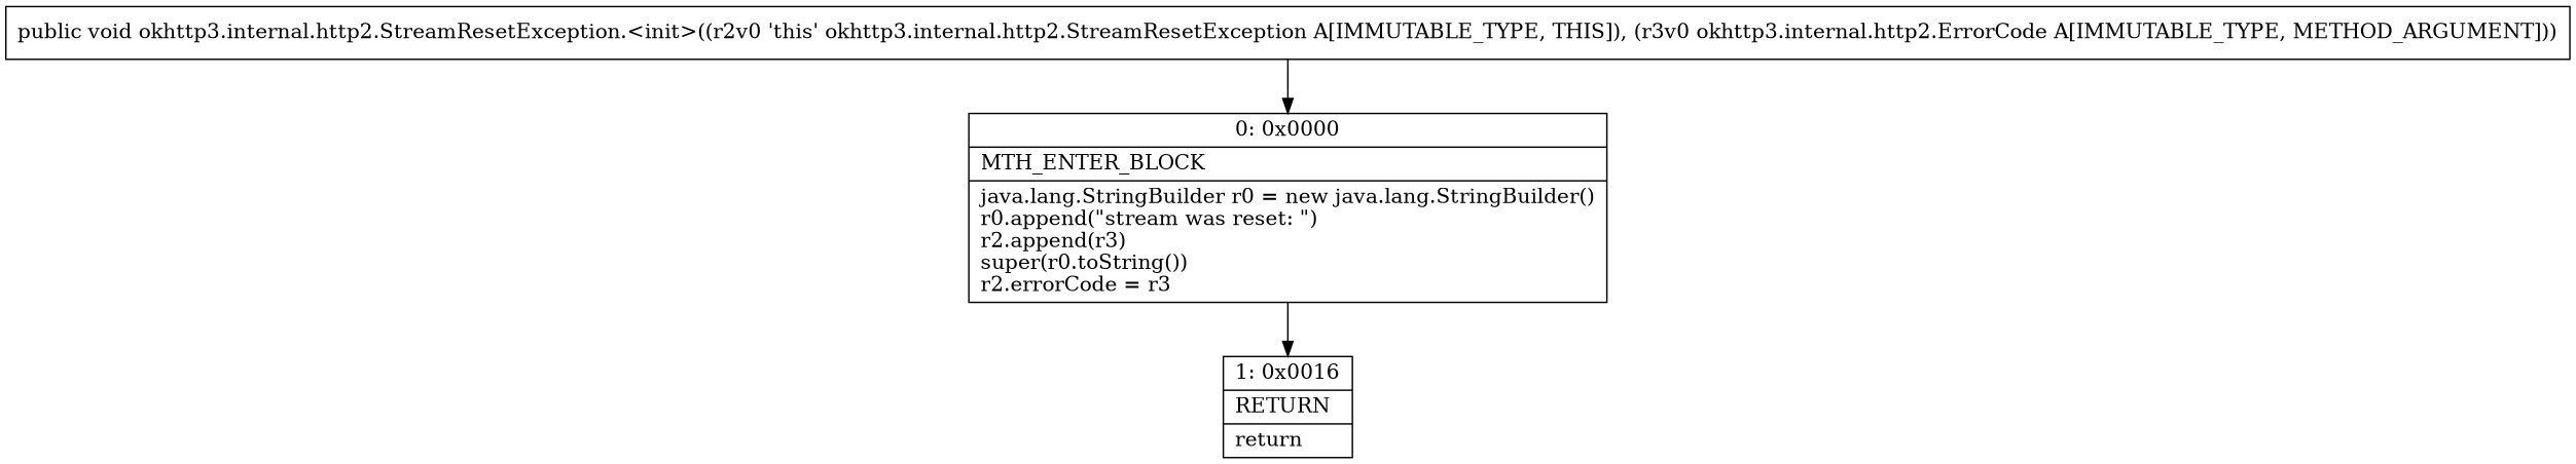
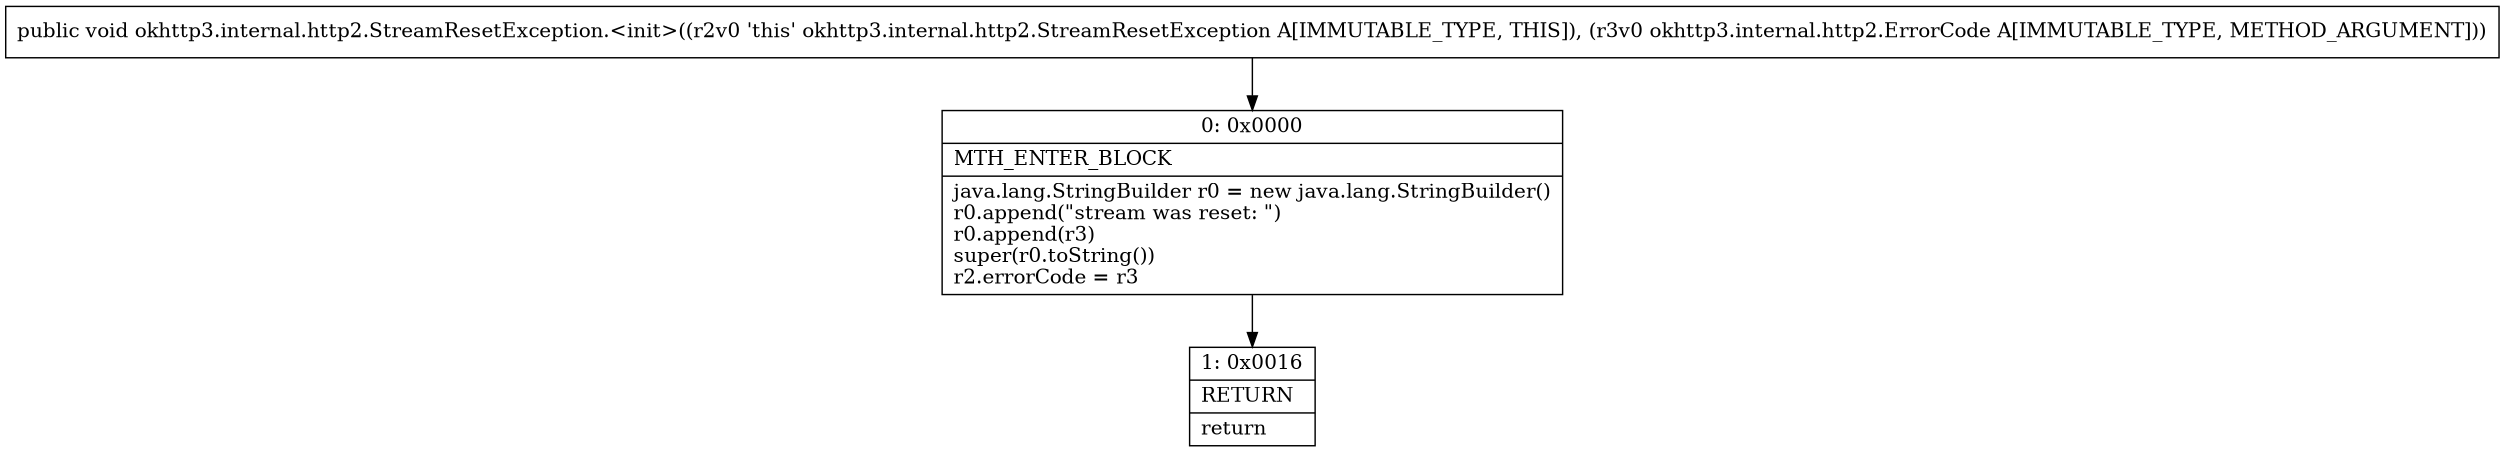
  digraph {
    node [shape=record]
-   n1 [label="{0\:\ 0x0000|MTH_ENTER_BLOCK\l|java.lang.StringBuilder r0 = new java.lang.StringBuilder()\lr0.append(\"stream was reset: \")\lr2.append(r3)\lsuper(r0.toString())\lr2.errorCode = r3\l}"]
+   n1 [label="{0\:\ 0x0000|MTH_ENTER_BLOCK\l|java.lang.StringBuilder r0 = new java.lang.StringBuilder()\lr0.append(\"stream was reset: \")\lr0.append(r3)\lsuper(r0.toString())\lr2.errorCode = r3\l}"]
    n2 [label="{1\:\ 0x0016|RETURN\l|return\l}"]
    n3 [label="{public void okhttp3.internal.http2.StreamResetException.\<init\>((r2v0 'this' okhttp3.internal.http2.StreamResetException A[IMMUTABLE_TYPE, THIS]), (r3v0 okhttp3.internal.http2.ErrorCode A[IMMUTABLE_TYPE, METHOD_ARGUMENT])) }"]
    n1 -> n2
    n3 -> n1
  }
